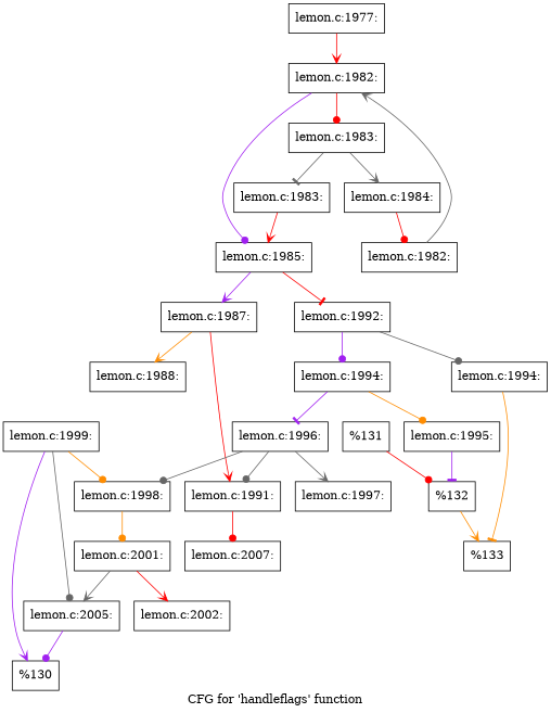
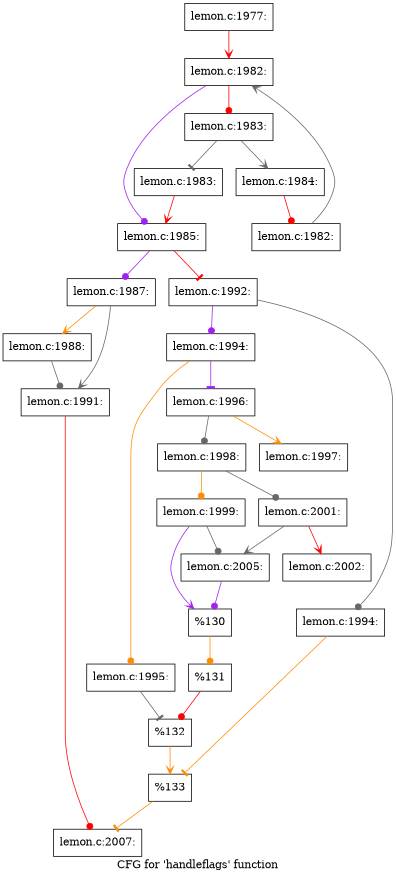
  digraph {
    label="CFG for 'handleflags' function"
    node [shape=record]
    edge [arrowhead=dot color=gray40]
    n1 [label="{lemon.c:1977:}"]
    n2 [label="{lemon.c:1982:}"]
    n3 [label="{lemon.c:1983:}"]
    n4 [label="{lemon.c:1985:}"]
    n5 [label="{lemon.c:1983:}"]
    n6 [label="{lemon.c:1984:}"]
    n7 [label="{lemon.c:1987:}"]
    n8 [label="{lemon.c:1992:}"]
    n9 [label="{lemon.c:1982:}"]
    n10 [label="{lemon.c:1988:}"]
    n11 [label="{lemon.c:1991:}"]
    n12 [label="{lemon.c:1994:}"]
    n13 [label="{lemon.c:1994:}"]
    n14 [label="{lemon.c:2007:}"]
    n15 [label="{%133}"]
    n16 [label="{lemon.c:1995:}"]
    n17 [label="{lemon.c:1996:}"]
    n18 [label="{%132}"]
    n19 [label="{lemon.c:1997:}"]
    n20 [label="{lemon.c:1998:}"]
    n21 [label="{lemon.c:1999:}"]
    n22 [label="{lemon.c:2001:}"]
    n23 [label="{%131}"]
    n24 [label="{%130}"]
    n25 [label="{lemon.c:2005:}"]
    n26 [label="{lemon.c:2002:}"]
    n1 -> n2 [arrowhead=vee color=red]
    n2 -> n3 [color=red]
    n2 -> n4 [color=purple]
    n3 -> n5 [arrowhead=tee]
    n3 -> n6 [arrowhead=vee]
-   n4 -> n7 [arrowhead=vee color=purple]
+   n4 -> n7 [color=purple]
    n4 -> n8 [arrowhead=tee color=red]
    n5 -> n4 [arrowhead=vee color=red]
    n6 -> n9 [color=red]
    n7 -> n10 [arrowhead=vee color=darkorange]
-   n7 -> n11 [arrowhead=vee color=red]
+   n7 -> n11 [arrowhead=vee]
    n8 -> n12
    n8 -> n13 [color=purple]
    n9 -> n2 [arrowhead=vee]
-   n17 -> n11
+   n10 -> n11
    n11 -> n14 [color=red]
    n12 -> n15 [arrowhead=tee color=darkorange]
    n13 -> n16 [color=darkorange]
    n13 -> n17 [arrowhead=tee color=purple]
-   n16 -> n18 [arrowhead=tee color=purple]
-   n17 -> n19 [arrowhead=vee]
+   n15 -> n14 [arrowhead=tee color=darkorange]
+   n16 -> n18 [arrowhead=tee]
+   n17 -> n19 [arrowhead=vee color=darkorange]
    n17 -> n20
    n18 -> n15 [arrowhead=vee color=darkorange]
-   n21 -> n20 [color=darkorange]
-   n20 -> n22 [color=darkorange]
+   n20 -> n21 [color=darkorange]
+   n20 -> n22
    n21 -> n24 [arrowhead=vee color=purple]
    n21 -> n25
    n22 -> n25 [arrowhead=vee]
    n22 -> n26 [arrowhead=vee color=red]
    n23 -> n18 [color=red]
+   n24 -> n23 [color=darkorange]
    n25 -> n24 [color=purple]
  }
